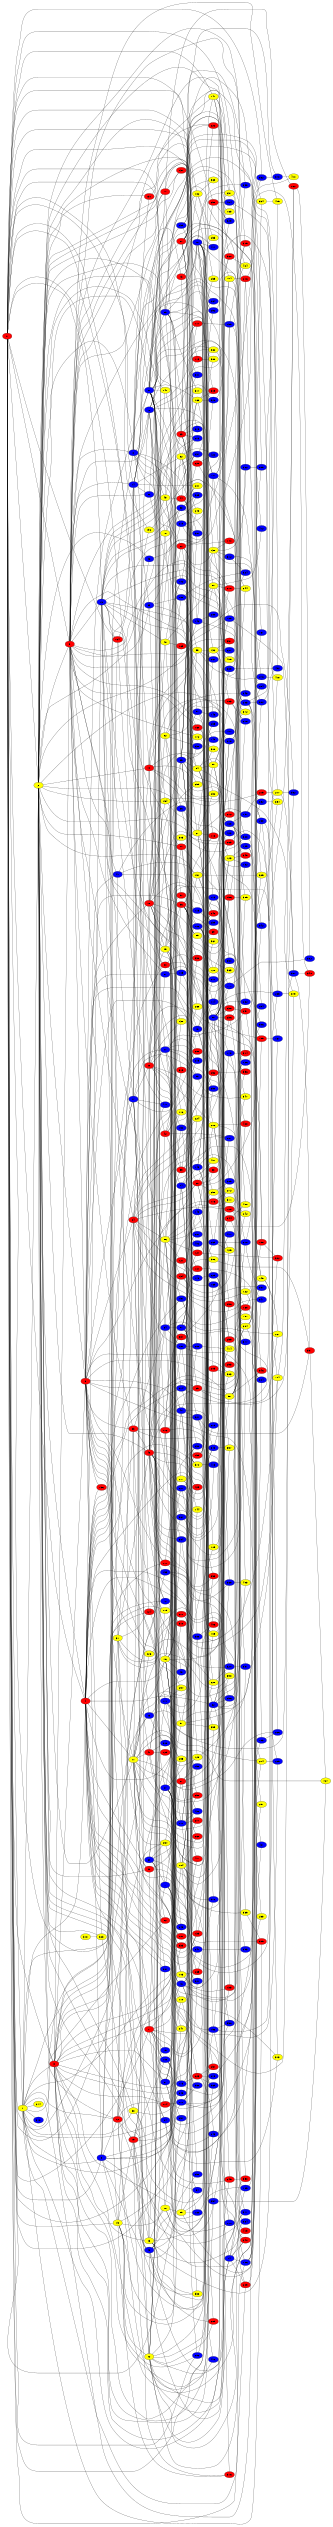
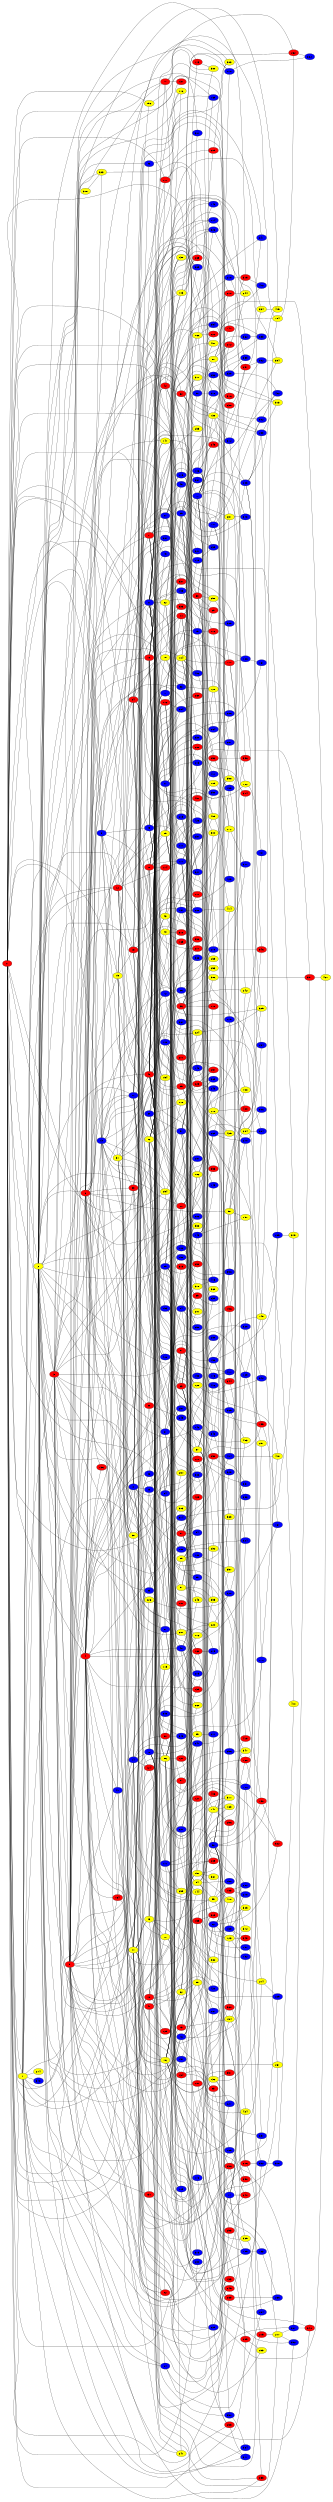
  graph {
    rankdir=LR
    node [fillcolor=blue style=filled]
    0 [fillcolor=red]
    1 [fillcolor=yellow]
    2 [fillcolor=yellow]
    3 [fillcolor=red]
    4 [fillcolor=red]
    5 [fillcolor=red]
    7 [fillcolor=red]
    9
    10 [fillcolor=red]
    13
    14
    15 [fillcolor=yellow]
    18 [fillcolor=red]
    20 [fillcolor=red]
    35
    47 [fillcolor=red]
    76
    78 [fillcolor=yellow]
    141 [fillcolor=yellow]
    164 [fillcolor=red]
    169
    175
    182 [fillcolor=yellow]
    192 [fillcolor=yellow]
    200 [fillcolor=red]
    202
    209 [fillcolor=red]
    213
    230
    250 [fillcolor=red]
    254 [fillcolor=yellow]
    297
    314 [fillcolor=red]
    332
    385
    12 [fillcolor=red]
    34
    38 [fillcolor=yellow]
    50 [fillcolor=red]
    92 [fillcolor=red]
    93
    124 [fillcolor=red]
    241 [fillcolor=yellow]
    255 [fillcolor=red]
    274 [fillcolor=yellow]
    325 [fillcolor=yellow]
    355 [fillcolor=red]
    364
    373
    6 [fillcolor=red]
    8
    11 [fillcolor=yellow]
    19 [fillcolor=red]
    21
    30 [fillcolor=red]
    32 [fillcolor=yellow]
    39
    46 [fillcolor=red]
    53
    66
    77 [fillcolor=red]
    88 [fillcolor=red]
    94
    96
    113 [fillcolor=red]
    116 [fillcolor=yellow]
    123 [fillcolor=yellow]
    131 [fillcolor=red]
    142
    147 [fillcolor=yellow]
    154 [fillcolor=yellow]
    191 [fillcolor=yellow]
    238 [fillcolor=red]
    239
    301
    315 [fillcolor=red]
    323 [fillcolor=yellow]
    328
    371
    375
    381
    23 [fillcolor=yellow]
    27
    61
    72
    84
    91 [fillcolor=yellow]
    119 [fillcolor=yellow]
    172 [fillcolor=yellow]
    174 [fillcolor=red]
    180
    207 [fillcolor=yellow]
    208
    243
    245 [fillcolor=red]
    279
    283
    369
    16 [fillcolor=yellow]
    17
    40
    41
    65 [fillcolor=red]
    82
    83 [fillcolor=red]
    102
    133 [fillcolor=red]
    135 [fillcolor=red]
    136 [fillcolor=red]
    151
    184 [fillcolor=yellow]
    194 [fillcolor=yellow]
    220 [fillcolor=yellow]
    269
    307
    370 [fillcolor=yellow]
    374
    24 [fillcolor=red]
    26
    29 [fillcolor=yellow]
    33 [fillcolor=red]
    51
    56 [fillcolor=yellow]
    70
    73 [fillcolor=red]
    85 [fillcolor=yellow]
    86
    129
    160 [fillcolor=red]
    n130 [fillcolor=yellow label=862]
    183 [fillcolor=red]
    189
    222 [fillcolor=red]
    224 [fillcolor=yellow]
    229
    236 [fillcolor=red]
    267
    352
    415 [fillcolor=yellow]
    424 [fillcolor=yellow]
    155 [fillcolor=red]
    42 [fillcolor=red]
    75
    100
    181
    265 [fillcolor=red]
    298 [fillcolor=red]
    313 [fillcolor=yellow]
    337 [fillcolor=red]
    390
    333 [fillcolor=red]
    31 [fillcolor=yellow]
    45
    49
    153
    277 [fillcolor=red]
    28 [fillcolor=yellow]
    54 [fillcolor=yellow]
    59 [fillcolor=yellow]
    168 [fillcolor=red]
    215 [fillcolor=red]
    232 [fillcolor=yellow]
    347 [fillcolor=yellow]
    351 [fillcolor=red]
    43 [fillcolor=yellow]
    48 [fillcolor=yellow]
    63 [fillcolor=red]
    71
    127 [fillcolor=red]
    139
    163 [fillcolor=yellow]
    211
    336 [fillcolor=red]
    400
    423
    201 [fillcolor=yellow]
    231 [fillcolor=yellow]
    378
    22 [fillcolor=yellow]
    247
    138 [fillcolor=yellow]
    257 [fillcolor=red]
    316 [fillcolor=red]
    345
    44 [fillcolor=red]
    115
    130 [fillcolor=yellow]
    146
    198 [fillcolor=red]
    256
    343
    350
    55 [fillcolor=red]
    37
    79
    177
    179
    206 [fillcolor=yellow]
    219
    251 [fillcolor=red]
    299 [fillcolor=yellow]
    148
    68 [fillcolor=red]
    80 [fillcolor=yellow]
    234
    317 [fillcolor=yellow]
    379 [fillcolor=yellow]
    308
    144 [fillcolor=yellow]
    125 [fillcolor=red]
    217 [fillcolor=yellow]
    159 [fillcolor=red]
    156
    152
    103 [fillcolor=yellow]
    237
    296 [fillcolor=red]
    311 [fillcolor=yellow]
    360 [fillcolor=red]
    190
    321
    223 [fillcolor=red]
    259 [fillcolor=yellow]
    368 [fillcolor=yellow]
    253 [fillcolor=yellow]
    210 [fillcolor=red]
    383 [fillcolor=yellow]
    339
    353 [fillcolor=red]
    233 [fillcolor=yellow]
    329
    404
    367
    331
    25
    112 [fillcolor=red]
    348
    416
    284
    240 [fillcolor=red]
    388
    389
    120 [fillcolor=yellow]
    171
    36 [fillcolor=red]
    98 [fillcolor=yellow]
    104 [fillcolor=yellow]
    176 [fillcolor=red]
    226 [fillcolor=yellow]
    294 [fillcolor=yellow]
    327
    62 [fillcolor=red]
    67 [fillcolor=yellow]
    69 [fillcolor=red]
    87 [fillcolor=red]
    134 [fillcolor=red]
    137 [fillcolor=red]
    188
    101 [fillcolor=red]
    111
    205 [fillcolor=red]
    225
    263 [fillcolor=red]
    282
    397
    426
    310 [fillcolor=red]
    338 [fillcolor=yellow]
    57 [fillcolor=red]
    52 [fillcolor=yellow]
    105
    117 [fillcolor=red]
    145
    166 [fillcolor=yellow]
    170
    195
    244 [fillcolor=yellow]
    258 [fillcolor=yellow]
    300 [fillcolor=yellow]
    319 [fillcolor=red]
    334 [fillcolor=yellow]
    359
    295 [fillcolor=yellow]
    249
    273
    288 [fillcolor=red]
    358 [fillcolor=red]
    420
    214 [fillcolor=yellow]
    228 [fillcolor=red]
    235
    399
    186
    64
    114
    126
    252 [fillcolor=red]
    260 [fillcolor=red]
    293 [fillcolor=red]
    320
    356
    377
    384
    413
    330
    340 [fillcolor=red]
    262 [fillcolor=red]
    380 [fillcolor=yellow]
    287
    408 [fillcolor=yellow]
    140 [fillcolor=red]
    349 [fillcolor=red]
    132 [fillcolor=yellow]
    280
    403 [fillcolor=yellow]
    387
    405 [fillcolor=yellow]
    357 [fillcolor=yellow]
    361 [fillcolor=yellow]
    412
    354
    342
    289 [fillcolor=red]
    95 [fillcolor=yellow]
    167
    99
    107 [fillcolor=red]
    218
    286
    81 [fillcolor=red]
    110 [fillcolor=yellow]
    185
    290
    143
    196 [fillcolor=red]
    204 [fillcolor=yellow]
    395 [fillcolor=yellow]
    429 [fillcolor=red]
    275
    414 [fillcolor=yellow]
    346 [fillcolor=red]
    285
    216 [fillcolor=red]
    221
    427 [fillcolor=yellow]
    90
    158
    227
    418 [fillcolor=yellow]
    242 [fillcolor=yellow]
    305 [fillcolor=yellow]
    322 [fillcolor=red]
    365
    261 [fillcolor=yellow]
    372 [fillcolor=yellow]
    281
    270
    425 [fillcolor=yellow]
    391 [fillcolor=red]
    108 [fillcolor=red]
    122 [fillcolor=yellow]
    246 [fillcolor=red]
    341
    407 [fillcolor=yellow]
    276
    326
    128 [fillcolor=yellow]
    268 [fillcolor=yellow]
    303 [fillcolor=yellow]
    58
    121 [fillcolor=red]
    187
    203
    292
    417
    173
    264
    396 [fillcolor=red]
    248 [fillcolor=yellow]
    309 [fillcolor=red]
    161
    149 [fillcolor=yellow]
    278
    335 [fillcolor=yellow]
    74
    302
    428 [fillcolor=red]
    106
    118 [fillcolor=red]
    306
    157 [fillcolor=yellow]
    376
    199
    402
    272 [fillcolor=yellow]
    398 [fillcolor=yellow]
    401 [fillcolor=red]
    304
    386 [fillcolor=yellow]
    291 [fillcolor=yellow]
    109 [fillcolor=yellow]
    197
    422
    324
    271 [fillcolor=red]
    409 [fillcolor=yellow]
    89 [fillcolor=yellow]
    150
    406 [fillcolor=red]
    393
    266
    165 [fillcolor=red]
    410 [fillcolor=yellow]
    312
    362
    366
    392
    382
    419 [fillcolor=red]
    212 [fillcolor=red]
    394 [fillcolor=yellow]
    421
    193
    344 [fillcolor=red]
    97
    363 [fillcolor=yellow]
    411
    178
    60
    318 [fillcolor=yellow]
    0 -- 1
    0 -- 2
    0 -- 3
    0 -- 4
    0 -- 5
    0 -- 7
    0 -- 9
    0 -- 10
    0 -- 13
    0 -- 14
    0 -- 15
    0 -- 18
    0 -- 20
    0 -- 35
    0 -- 47
    0 -- 76
    0 -- 78
    0 -- 141
    0 -- 164
    0 -- 169
    0 -- 175
    0 -- 182
    0 -- 192
    0 -- 200
    0 -- 202
    0 -- 209
    0 -- 213
    0 -- 230
    0 -- 250
    0 -- 254
    0 -- 297
    0 -- 314
    0 -- 332
    0 -- 385
    1 -- 2
    1 -- 3
    1 -- 4
    1 -- 9
    1 -- 14
    1 -- 12
    1 -- 34
    1 -- 38
    1 -- 50
    1 -- 92
    1 -- 93
    1 -- 124
    1 -- 241
    1 -- 255
    1 -- 274
    1 -- 325
    1 -- 355
    1 -- 364
    1 -- 373
    2 -- 3
    2 -- 4
    2 -- 5
    2 -- 7
    2 -- 10
    2 -- 12
    2 -- 34
    2 -- 38
    2 -- 6
    2 -- 8
    2 -- 11
    2 -- 19
    2 -- 21
    2 -- 30
    2 -- 32
    2 -- 39
    2 -- 46
    2 -- 53
    2 -- 66
    2 -- 77
    2 -- 88
    2 -- 94
    2 -- 96
    2 -- 113
    2 -- 116
    2 -- 123
    2 -- 131
    2 -- 142
    2 -- 147
    2 -- 154
    2 -- 191
    2 -- 238
    2 -- 239
    2 -- 301
    2 -- 315
    2 -- 323
    2 -- 328
    2 -- 371
    2 -- 375
    2 -- 381
    3 -- 5
    3 -- 10
    3 -- 164
    3 -- 202
    3 -- 6
    3 -- 23
    3 -- 27
    3 -- 61
    3 -- 72
    3 -- 84
    3 -- 91
    3 -- 119
    3 -- 172
    3 -- 174
    3 -- 180
    3 -- 207
    3 -- 208
    3 -- 243
    3 -- 245
    3 -- 279
    3 -- 283
    3 -- 369
    4 -- 7
    4 -- 13
    4 -- 76
    4 -- 92
    4 -- 241
    4 -- 8
    4 -- 11
    4 -- 30
    4 -- 61
    4 -- 16
    4 -- 17
    4 -- 40
    4 -- 41
    4 -- 65
    4 -- 82
    4 -- 83
    4 -- 102
    4 -- 133
    4 -- 135
    4 -- 136
    4 -- 151
    4 -- 184
    4 -- 194
    4 -- 220
    4 -- 269
    4 -- 307
    4 -- 370
    4 -- 374
    5 -- 13
    5 -- 14
    5 -- 141
    5 -- 6
    5 -- 8
    5 -- 77
    5 -- 172
    5 -- 41
    5 -- 24
    5 -- 26
    5 -- 29
    5 -- 33
    5 -- 51
    5 -- 56
    5 -- 70
    5 -- 73
    5 -- 85
    5 -- 86
    5 -- 129
    5 -- 160
    5 -- n130
    5 -- 183
    5 -- 189
    5 -- 222
    5 -- 224
    5 -- 229
    5 -- 236
    5 -- 267
    5 -- 352
    5 -- 415
    5 -- 424
    7 -- 34
    7 -- 155
    7 -- 42
    7 -- 75
    7 -- 100
    7 -- 181
    7 -- 265
    7 -- 298
    7 -- 313
    7 -- 337
    7 -- 390
    9 -- 15
    9 -- 385
    9 -- 12
    9 -- 333
    9 -- 31
    9 -- 45
    9 -- 49
    9 -- 153
    9 -- 277
    10 -- 119
    10 -- 28
    10 -- 54
    10 -- 59
    10 -- 168
    10 -- 215
    10 -- 232
    10 -- 347
    10 -- 351
    13 -- 78
    13 -- 164
    13 -- 93
    13 -- 88
    13 -- 208
    13 -- 17
    13 -- 31
    13 -- 43
    13 -- 48
    13 -- 63
    13 -- 71
    13 -- 127
    13 -- 139
    13 -- 163
    13 -- 211
    13 -- 336
    13 -- 400
    13 -- 423
    14 -- 50
    14 -- 124
    14 -- 32
    14 -- 39
    14 -- 53
    14 -- 16
    14 -- 26
    14 -- 86
    14 -- 201
    14 -- 231
    14 -- 378
    15 -- 19
    15 -- 24
    15 -- 28
    15 -- 22
    15 -- 247
    15 -- 138
    15 -- 257
    15 -- 316
    15 -- 345
    18 -- 35
    18 -- 50
    18 -- 154
    18 -- 29
    18 -- 49
    18 -- 48
    18 -- 44
    18 -- 115
    18 -- 130
    18 -- 146
    18 -- 198
    18 -- 256
    18 -- 343
    18 -- 350
    20 -- 27
    20 -- 91
    20 -- 174
    20 -- 29
    20 -- 130
    20 -- 55
    20 -- 37
    20 -- 79
    20 -- 177
    20 -- 179
    20 -- 206
    20 -- 219
    20 -- 251
    20 -- 299
    35 -- 113
    35 -- 301
    35 -- 65
    35 -- 70
    35 -- 54
    35 -- 148
    35 -- 68
    35 -- 80
    35 -- 234
    35 -- 317
    35 -- 379
    47 -- 355
    47 -- 119
    47 -- 308
    47 -- 144
    47 -- 125
    47 -- 217
    76 -- 209
    76 -- 82
    76 -- 135
    76 -- 159
    76 -- 156
    76 -- 152
    78 -- 93
    78 -- 103
    78 -- 237
    141 -- 163
    141 -- 231
    141 -- 296
    141 -- 311
    164 -- 360
    164 -- 190
    175 -- 238
    175 -- 321
    175 -- 223
    182 -- 259
    182 -- 368
    182 -- 253
    192 -- 210
    200 -- 265
    200 -- 383
    200 -- 339
    202 -- 353
    209 -- 233
    250 -- 329
    250 -- 404
    254 -- 367
    254 -- 331
    332 -- 378
    12 -- 19
    12 -- 116
    12 -- 174
    12 -- 45
    12 -- 55
    12 -- 25
    12 -- 112
    12 -- 348
    12 -- 416
    34 -- 245
    34 -- 284
    38 -- 156
    38 -- 240
    38 -- 388
    50 -- 255
    50 -- 345
    50 -- 389
    93 -- 385
    93 -- 201
    93 -- 120
    124 -- 171
    255 -- 371
    6 -- 9
    6 -- 15
    6 -- 18
    6 -- 200
    6 -- 11
    6 -- 21
    6 -- 323
    6 -- 17
    6 -- 40
    6 -- 41
    6 -- 136
    6 -- 24
    6 -- 33
    6 -- 51
    6 -- 155
    6 -- 333
    6 -- 22
    6 -- 159
    6 -- 383
    6 -- 233
    6 -- 36
    6 -- 98
    6 -- 104
    6 -- 176
    6 -- 226
    6 -- 294
    6 -- 327
    8 -- 21
    8 -- 131
    8 -- 44
    8 -- 329
    8 -- 25
    8 -- 62
    8 -- 67
    8 -- 69
    8 -- 87
    8 -- 134
    8 -- 137
    8 -- 188
    11 -- 18
    11 -- 47
    11 -- 375
    11 -- 23
    11 -- 16
    11 -- 133
    11 -- 229
    11 -- 298
    11 -- 247
    11 -- 25
    11 -- 226
    11 -- 101
    11 -- 111
    11 -- 205
    11 -- 225
    11 -- 263
    11 -- 282
    11 -- 397
    11 -- 426
    19 -- 20
    19 -- 23
    19 -- 100
    19 -- 22
    19 -- 316
    19 -- 37
    19 -- 103
    19 -- 310
    19 -- 338
    21 -- 147
    21 -- 154
    21 -- 27
    21 -- 189
    21 -- 42
    21 -- 75
    21 -- 153
    21 -- 146
    21 -- 112
    21 -- 426
    21 -- 57
    21 -- 52
    21 -- 105
    21 -- 117
    21 -- 145
    21 -- 166
    21 -- 170
    21 -- 195
    21 -- 244
    21 -- 258
    21 -- 300
    21 -- 319
    21 -- 334
    21 -- 359
    30 -- 100
    30 -- 295
    30 -- 249
    32 -- 172
    32 -- 59
    32 -- 273
    32 -- 288
    32 -- 358
    32 -- 420
    39 -- 84
    39 -- 102
    39 -- 70
    39 -- 63
    39 -- 257
    39 -- 317
    39 -- 368
    39 -- 214
    39 -- 228
    39 -- 235
    39 -- 399
    46 -- 200
    46 -- 314
    46 -- 147
    46 -- 72
    46 -- 65
    46 -- 56
    46 -- 400
    46 -- 68
    46 -- 353
    46 -- 120
    46 -- 52
    46 -- 105
    46 -- 186
    46 -- 64
    46 -- 114
    46 -- 126
    46 -- 252
    46 -- 260
    46 -- 293
    46 -- 320
    46 -- 356
    46 -- 377
    46 -- 384
    46 -- 413
    53 -- 188
    53 -- 64
    53 -- 330
    53 -- 340
    66 -- 67
    66 -- 252
    77 -- 219
    77 -- 137
    77 -- 262
    77 -- 380
    88 -- 206
    88 -- 228
    88 -- 287
    88 -- 408
    96 -- 140
    113 -- 380
    123 -- 129
    123 -- 152
    123 -- 349
    131 -- 132
    142 -- 250
    142 -- 280
    142 -- 403
    147 -- 387
    154 -- 210
    154 -- 263
    191 -- 325
    191 -- 405
    191 -- 357
    191 -- 361
    238 -- 251
    315 -- 412
    323 -- 354
    328 -- 342
    23 -- 78
    23 -- 371
    23 -- 28
    23 -- 338
    23 -- 289
    23 -- 95
    23 -- 167
    27 -- 213
    27 -- 207
    27 -- 390
    27 -- 111
    27 -- 288
    27 -- 99
    27 -- 107
    27 -- 218
    61 -- 134
    61 -- 286
    61 -- 81
    61 -- 110
    61 -- 185
    72 -- 110
    84 -- 370
    84 -- 160
    84 -- 290
    84 -- 143
    84 -- 196
    91 -- 256
    91 -- 204
    91 -- 395
    91 -- 429
    119 -- 319
    172 -- 220
    174 -- 177
    180 -- 357
    207 -- 211
    207 -- 275
    208 -- 414
    245 -- 358
    279 -- 346
    283 -- 313
    283 -- 285
    16 -- 230
    16 -- 236
    16 -- 352
    16 -- 49
    16 -- 148
    16 -- 36
    16 -- 57
    16 -- 295
    16 -- 214
    16 -- 216
    16 -- 221
    16 -- 427
    17 -- 20
    17 -- 192
    17 -- 30
    17 -- 96
    17 -- 381
    17 -- 181
    17 -- 400
    17 -- 273
    17 -- 99
    17 -- 221
    17 -- 90
    40 -- 144
    40 -- 327
    40 -- 107
    40 -- 275
    40 -- 158
    41 -- 191
    41 -- 114
    41 -- 227
    65 -- 98
    65 -- 418
    82 -- 123
    82 -- 245
    82 -- 256
    82 -- 98
    82 -- 242
    82 -- 305
    82 -- 322
    83 -- 189
    102 -- 237
    102 -- 365
    135 -- 395
    151 -- 168
    151 -- 261
    184 -- 262
    194 -- 216
    194 -- 372
    220 -- 320
    269 -- 281
    269 -- 270
    269 -- 425
    307 -- 340
    307 -- 391
    370 -- 413
    374 -- 379
    374 -- 429
    24 -- 169
    24 -- 72
    24 -- 26
    24 -- 56
    24 -- 224
    24 -- 45
    24 -- 68
    24 -- 259
    24 -- 108
    24 -- 122
    24 -- 246
    24 -- 341
    24 -- 407
    26 -- 92
    26 -- 151
    26 -- n130
    26 -- 43
    26 -- 117
    26 -- 95
    26 -- 227
    26 -- 276
    26 -- 326
    29 -- 35
    29 -- 40
    29 -- 367
    29 -- 36
    29 -- 327
    29 -- 69
    29 -- 262
    29 -- 128
    33 -- 47
    33 -- 46
    33 -- 279
    33 -- 135
    33 -- 112
    33 -- 64
    51 -- 105
    51 -- 268
    51 -- 303
    56 -- 76
    56 -- 88
    56 -- 374
    56 -- 127
    56 -- 148
    56 -- 311
    56 -- 340
    56 -- 81
    56 -- 58
    56 -- 121
    70 -- 231
    70 -- 138
    70 -- 80
    70 -- 348
    70 -- 359
    70 -- 126
    70 -- 246
    70 -- 187
    70 -- 203
    70 -- 292
    70 -- 417
    70 -- 173
    70 -- 264
    70 -- 396
    73 -- 194
    73 -- 248
    73 -- 309
    85 -- 211
    86 -- 268
    86 -- 161
    129 -- 155
    129 -- 149
    160 -- 289
    160 -- 275
    n130 -- 405
    183 -- 282
    183 -- 278
    189 -- 307
-   224 -- 361
+   224 -- 325
    229 -- 255
    229 -- 293
    236 -- 278
    236 -- 335
    155 -- 167
    42 -- 116
    42 -- 130
    42 -- 55
    42 -- 62
    42 -- 288
    42 -- 281
    100 -- 175
    100 -- 243
    100 -- 188
    100 -- 425
    100 -- 304
    181 -- 208
    181 -- 429
    181 -- 386
    181 -- 291
    265 -- 376
    337 -- 389
    333 -- 401
    31 -- 254
    31 -- 38
    31 -- 124
    31 -- 46
    31 -- 220
    31 -- 33
    31 -- 398
    31 -- 271
    45 -- 77
    45 -- 381
    45 -- 177
    45 -- 104
    45 -- 358
    45 -- 158
    45 -- 407
    45 -- 74
    45 -- 409
    153 -- 388
    153 -- 365
    28 -- 32
    28 -- 296
    28 -- 149
    28 -- 89
    54 -- 390
    54 -- 139
    54 -- 152
    54 -- 95
    54 -- 58
    54 -- 150
    54 -- 406
    59 -- 267
    59 -- 132
    59 -- 324
    168 -- 332
    168 -- 304
    215 -- 217
    43 -- 175
    43 -- 44
    43 -- 237
    43 -- 249
    43 -- 118
    48 -- 102
    48 -- 80
    48 -- 310
    48 -- 165
    63 -- 182
    63 -- 142
    63 -- 375
    63 -- 388
    63 -- 273
    63 -- 99
    63 -- 187
    63 -- 417
    71 -- 333
    71 -- 103
    71 -- 190
    71 -- 101
    71 -- 341
    127 -- 322
    139 -- 328
    139 -- 349
    139 -- 305
    139 -- 197
    231 -- 343
    378 -- 410
    22 -- 51
    22 -- 75
    22 -- 71
    22 -- 329
-   303 -- 67
+   22 -- 67
    22 -- 258
    22 -- 186
    22 -- 354
    22 -- 289
    22 -- 286
    22 -- 290
    22 -- 74
    22 -- 302
    22 -- 428
    247 -- 393
    138 -- 283
    138 -- 140
    138 -- 286
    138 -- 312
    138 -- 362
    44 -- 328
    44 -- 54
    44 -- 79
    44 -- 166
    44 -- 106
    115 -- 239
    198 -- 322
    256 -- 347
    350 -- 364
    55 -- 267
    55 -- 281
    55 -- 149
    37 -- 239
    37 -- 63
    37 -- 231
    37 -- 79
    37 -- 111
    37 -- 326
    37 -- 187
    37 -- 335
    79 -- 176
    79 -- 114
    79 -- 252
    79 -- 132
    177 -- 191
    177 -- 399
    177 -- 356
    177 -- 330
    177 -- 366
    179 -- 314
    179 -- 204
    206 -- 270
    206 -- 425
    206 -- 428
    206 -- 272
    219 -- 253
    219 -- 387
    219 -- 410
    251 -- 341
    251 -- 392
    148 -- 156
    148 -- 300
    68 -- 83
    68 -- 353
    68 -- 69
    68 -- 258
    68 -- 109
    68 -- 212
    68 -- 394
    80 -- 210
    80 -- 412
    80 -- 108
    80 -- 212
    308 -- 403
    217 -- 307
    217 -- 352
    159 -- n130
    159 -- 206
    159 -- 309
    156 -- 240
    156 -- 356
    156 -- 285
    156 -- 365
    103 -- 265
    103 -- 313
    103 -- 170
    237 -- 264
    360 -- 424
    190 -- 277
    190 -- 201
    223 -- 243
    223 -- 279
    223 -- 369
    223 -- 257
    210 -- 244
    339 -- 359
    339 -- 422
    404 -- 418
    404 -- 428
    367 -- 408
    25 -- 308
    25 -- 128
    25 -- 109
    112 -- 297
    112 -- 337
    112 -- 166
    112 -- 384
    112 -- 413
    112 -- 261
    348 -- 357
    348 -- 414
    388 -- 416
    388 -- 406
    120 -- 316
    120 -- 196
    171 -- 311
    171 -- 294
    171 -- 295
    171 -- 406
    171 -- 266
    36 -- 83
    36 -- 85
    36 -- 59
    36 -- 336
    36 -- 115
    36 -- 242
    36 -- 106
    36 -- 118
    36 -- 306
    98 -- 168
    98 -- 204
    98 -- 346
    98 -- 270
    98 -- 157
    104 -- 369
    104 -- 336
    104 -- 321
    104 -- 260
    104 -- 108
    104 -- 106
    104 -- 376
    104 -- 199
    104 -- 402
    176 -- 272
    226 -- 320
    327 -- 395
    327 -- 391
    327 -- 398
    62 -- 138
    62 -- 299
    62 -- 203
    62 -- 292
    67 -- 141
    67 -- 82
    67 -- 269
    67 -- 232
    67 -- 251
    67 -- 118
    67 -- 197
    87 -- 182
    87 -- 94
    87 -- 160
    87 -- 217
    87 -- 404
    87 -- 167
    87 -- 216
    87 -- 90
    87 -- 422
    134 -- 424
    134 -- 397
    134 -- 268
    188 -- 232
    188 -- 324
    111 -- 213
    111 -- 180
    111 -- 277
    111 -- 426
    111 -- 117
    205 -- 383
    263 -- 266
    57 -- 85
    52 -- 66
    52 -- 183
    52 -- 337
    52 -- 343
    52 -- 330
    52 -- 218
    105 -- 185
    117 -- 199
    166 -- 222
    166 -- 354
    166 -- 326
    166 -- 309
    170 -- 382
    195 -- 222
    195 -- 360
    195 -- 402
    258 -- 389
    334 -- 415
    214 -- 225
    228 -- 331
    228 -- 420
    186 -- 198
    186 -- 214
    186 -- 291
    64 -- 241
    64 -- 151
    64 -- 181
    64 -- 225
    64 -- 173
    64 -- 97
    114 -- 218
    126 -- 161
    252 -- 414
    252 -- 396
    320 -- 331
    384 -- 419
    262 -- 382
    132 -- 351
    132 -- 263
    132 -- 227
    132 -- 276
    354 -- 427
    354 -- 398
    95 -- 183
    95 -- 350
    95 -- 196
    95 -- 150
    99 -- 347
    107 -- 193
    218 -- 315
    218 -- 362
    81 -- 202
    81 -- 158
    81 -- 128
    81 -- 411
    110 -- 223
    185 -- 193
    143 -- 169
    143 -- 145
    143 -- 235
    143 -- 157
    143 -- 386
    196 -- 305
    196 -- 203
    204 -- 234
    204 -- 276
    204 -- 306
    204 -- 304
    285 -- 379
    216 -- 332
    216 -- 284
    221 -- 230
    221 -- 247
    221 -- 348
    90 -- 146
    90 -- 407
    90 -- 376
    365 -- 403
    270 -- 397
    270 -- 334
    391 -- 427
    108 -- 126
    108 -- 242
    108 -- 122
    122 -- 421
    276 -- 418
    326 -- 394
    128 -- 342
    58 -- 238
    58 -- 133
    58 -- 236
    58 -- 139
    58 -- 198
    58 -- 179
    58 -- 360
    58 -- 282
    58 -- 170
    58 -- 285
    58 -- 372
    58 -- 74
    58 -- 363
    121 -- 338
    121 -- 178
    187 -- 194
    187 -- 339
    187 -- 302
    187 -- 199
    203 -- 325
    203 -- 283
    203 -- 415
    203 -- 346
    203 -- 302
    292 -- 362
    173 -- 344
    173 -- 411
    149 -- 184
    149 -- 261
    335 -- 355
    74 -- 209
    74 -- 240
    74 -- 186
    74 -- 185
    74 -- 396
    74 -- 419
    302 -- 422
    106 -- 123
    106 -- 120
    106 -- 205
    106 -- 246
    106 -- 212
    106 -- 363
    199 -- 315
    199 -- 278
    402 -- 409
    272 -- 377
    386 -- 391
    109 -- 272
    197 -- 215
    271 -- 401
    271 -- 344
    409 -- 423
    89 -- 94
    89 -- 180
    89 -- 127
    89 -- 380
    89 -- 421
    312 -- 324
    312 -- 392
    362 -- 399
    392 -- 394
    212 -- 244
    193 -- 266
    344 -- 408
    344 -- 393
    97 -- 184
    97 -- 370
    97 -- 224
    97 -- 298
    97 -- 287
    97 -- 387
    97 -- 248
    97 -- 409
    178 -- 229
    60 -- 254
    60 -- 71
    60 -- 171
    60 -- 249
    60 -- 384
    60 -- 110
    60 -- 366
    60 -- 97
    318 -- 323
  }
